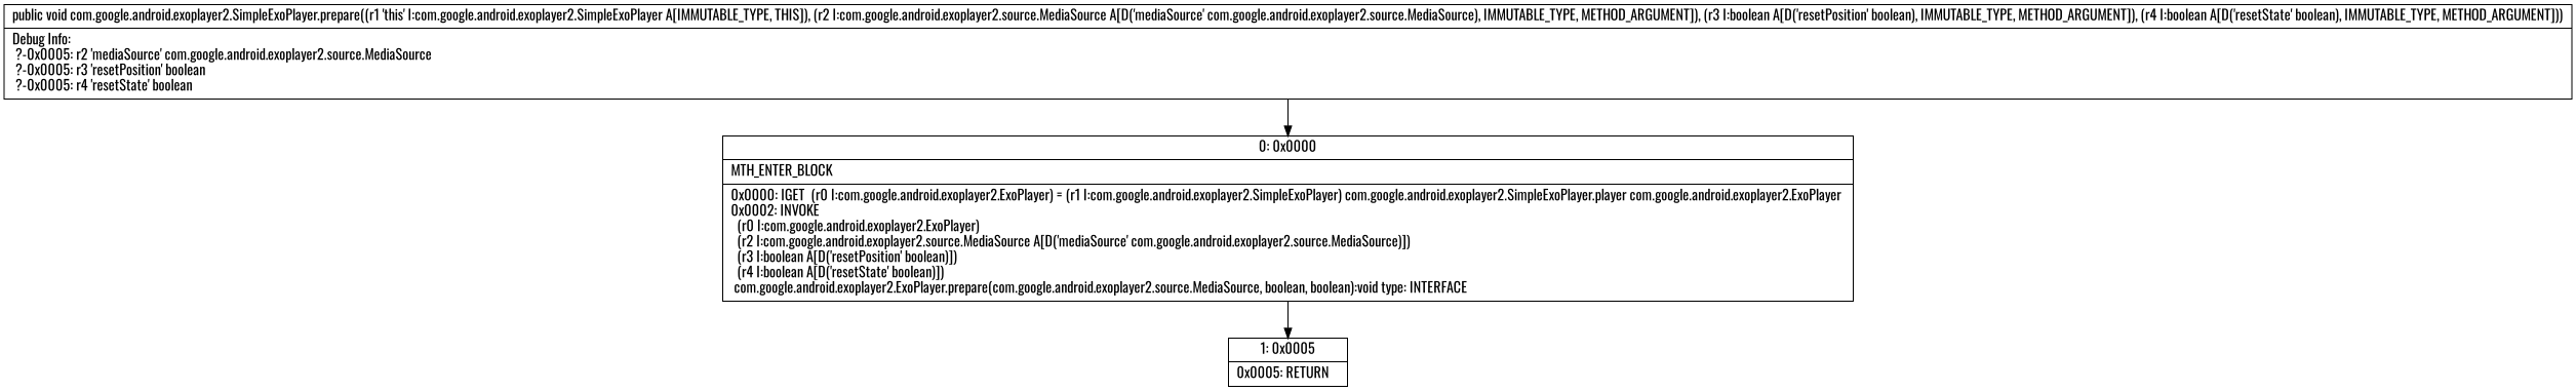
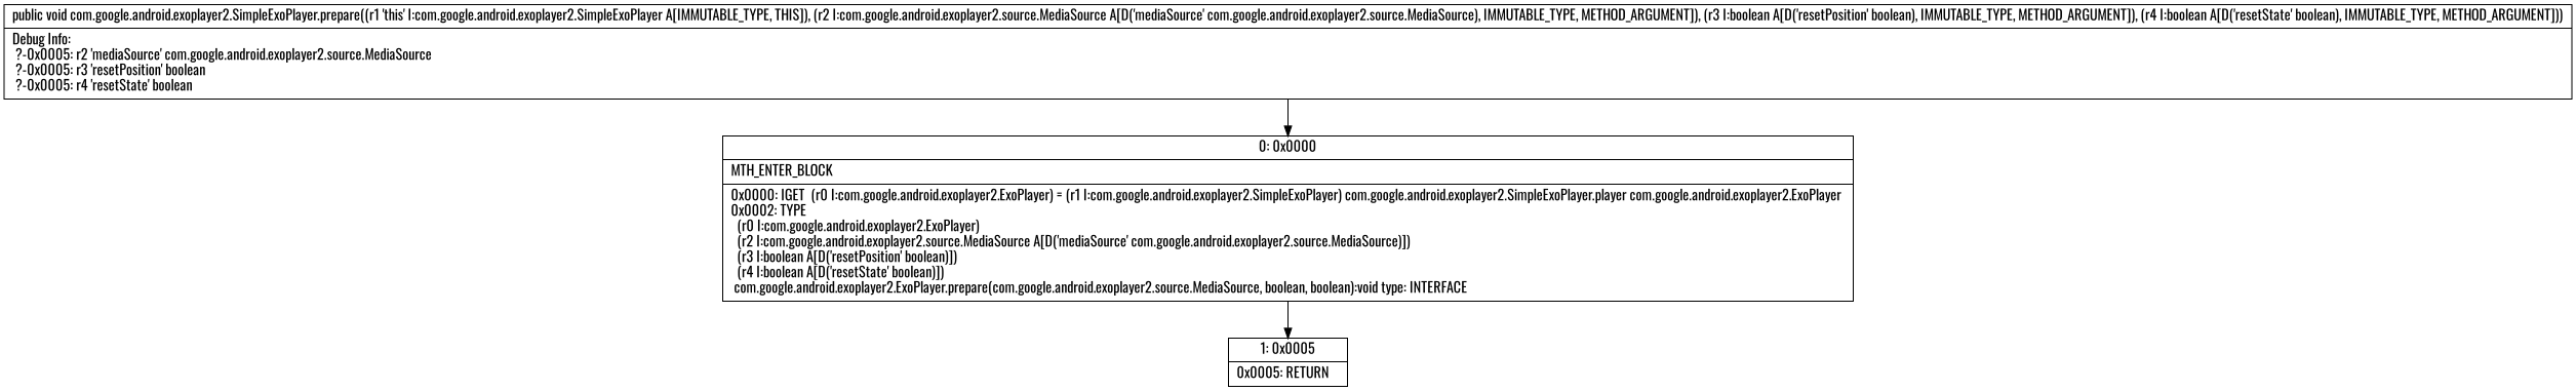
  digraph {
    fontname=Oswald
    node [shape=record fontname=Oswald]
    edge [fontname=Oswald]
-   n1 [label="{0\:\ 0x0000|MTH_ENTER_BLOCK\l|0x0000: IGET  (r0 I:com.google.android.exoplayer2.ExoPlayer) = (r1 I:com.google.android.exoplayer2.SimpleExoPlayer) com.google.android.exoplayer2.SimpleExoPlayer.player com.google.android.exoplayer2.ExoPlayer \l0x0002: INVOKE  \l  (r0 I:com.google.android.exoplayer2.ExoPlayer)\l  (r2 I:com.google.android.exoplayer2.source.MediaSource A[D('mediaSource' com.google.android.exoplayer2.source.MediaSource)])\l  (r3 I:boolean A[D('resetPosition' boolean)])\l  (r4 I:boolean A[D('resetState' boolean)])\l com.google.android.exoplayer2.ExoPlayer.prepare(com.google.android.exoplayer2.source.MediaSource, boolean, boolean):void type: INTERFACE \l}"]
+   n1 [label="{0\:\ 0x0000|MTH_ENTER_BLOCK\l|0x0000: IGET  (r0 I:com.google.android.exoplayer2.ExoPlayer) = (r1 I:com.google.android.exoplayer2.SimpleExoPlayer) com.google.android.exoplayer2.SimpleExoPlayer.player com.google.android.exoplayer2.ExoPlayer \l0x0002: TYPE  \l  (r0 I:com.google.android.exoplayer2.ExoPlayer)\l  (r2 I:com.google.android.exoplayer2.source.MediaSource A[D('mediaSource' com.google.android.exoplayer2.source.MediaSource)])\l  (r3 I:boolean A[D('resetPosition' boolean)])\l  (r4 I:boolean A[D('resetState' boolean)])\l com.google.android.exoplayer2.ExoPlayer.prepare(com.google.android.exoplayer2.source.MediaSource, boolean, boolean):void type: INTERFACE \l}"]
    n2 [label="{1\:\ 0x0005|0x0005: RETURN   \l}"]
    n3 [label="{public void com.google.android.exoplayer2.SimpleExoPlayer.prepare((r1 'this' I:com.google.android.exoplayer2.SimpleExoPlayer A[IMMUTABLE_TYPE, THIS]), (r2 I:com.google.android.exoplayer2.source.MediaSource A[D('mediaSource' com.google.android.exoplayer2.source.MediaSource), IMMUTABLE_TYPE, METHOD_ARGUMENT]), (r3 I:boolean A[D('resetPosition' boolean), IMMUTABLE_TYPE, METHOD_ARGUMENT]), (r4 I:boolean A[D('resetState' boolean), IMMUTABLE_TYPE, METHOD_ARGUMENT]))  | Debug Info:\l  ?\-0x0005: r2 'mediaSource' com.google.android.exoplayer2.source.MediaSource\l  ?\-0x0005: r3 'resetPosition' boolean\l  ?\-0x0005: r4 'resetState' boolean\l}"]
    n1 -> n2
    n3 -> n1
  }
